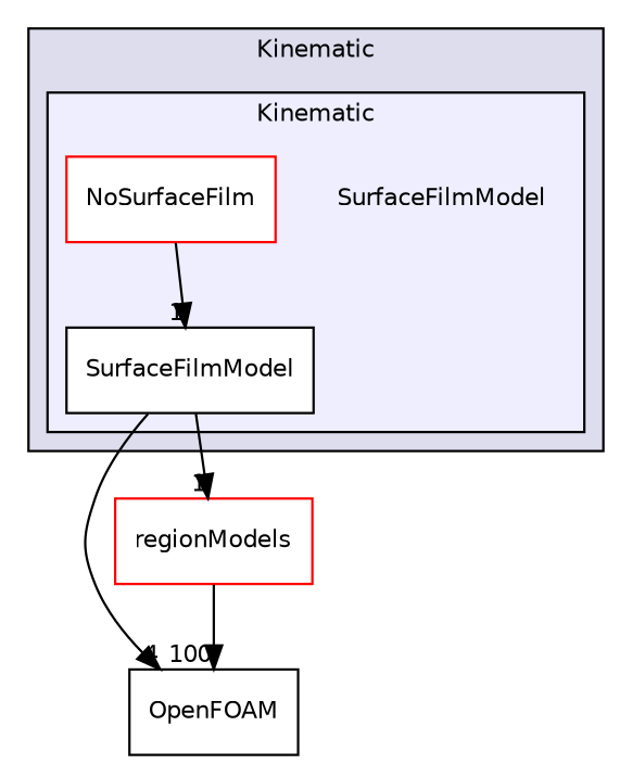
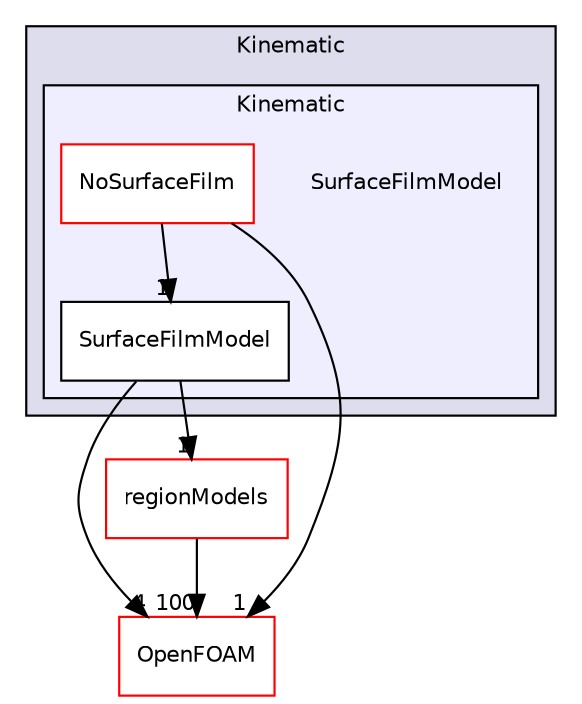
  digraph {
    compound=true
    node [fontname=Helvetica fontsize=10 shape=box color=red]
    edge [headlabel=1 labeldistance=1.5 labelfontname=Helvetica labelfontsize=10]
    n1 [label=SurfaceFilmModel shape=plaintext color=""]
    n2 [fillcolor=white label=NoSurfaceFilm style=filled]
    n3 [color=black fillcolor=white label=SurfaceFilmModel style=filled]
-   n4 [color=black label=OpenFOAM]
+   n4 [label=OpenFOAM]
    n5 [label=regionModels]
    subgraph cluster_1 {
      bgcolor="#ddddee"
      fontname=Helvetica
      fontsize=10
      label=Kinematic
      pencolor=black
      subgraph cluster_2 {
        bgcolor="#eeeeff"
        fontname=Helvetica
        fontsize=10
        label=Kinematic
        pencolor=black
        n1
        n2
        n3
      }
    }
    n2 -> n3
+   n2 -> n4
    n3 -> n4 [headlabel=4]
    n3 -> n5
    n5 -> n4 [headlabel=100]
  }
